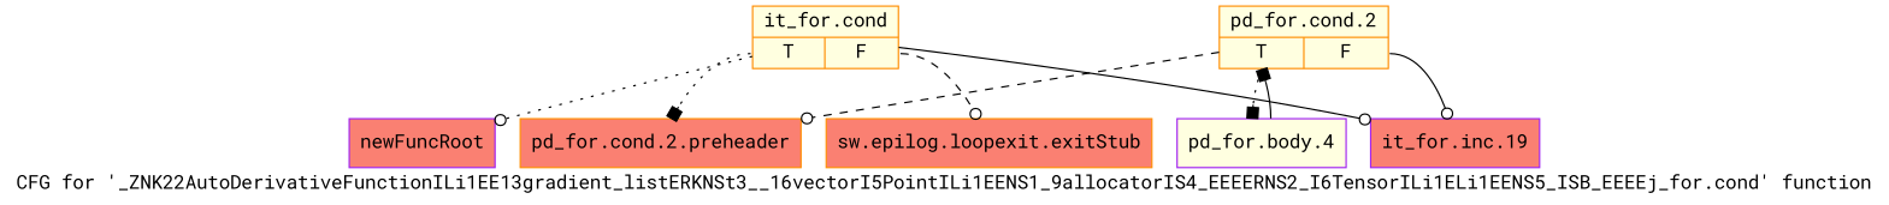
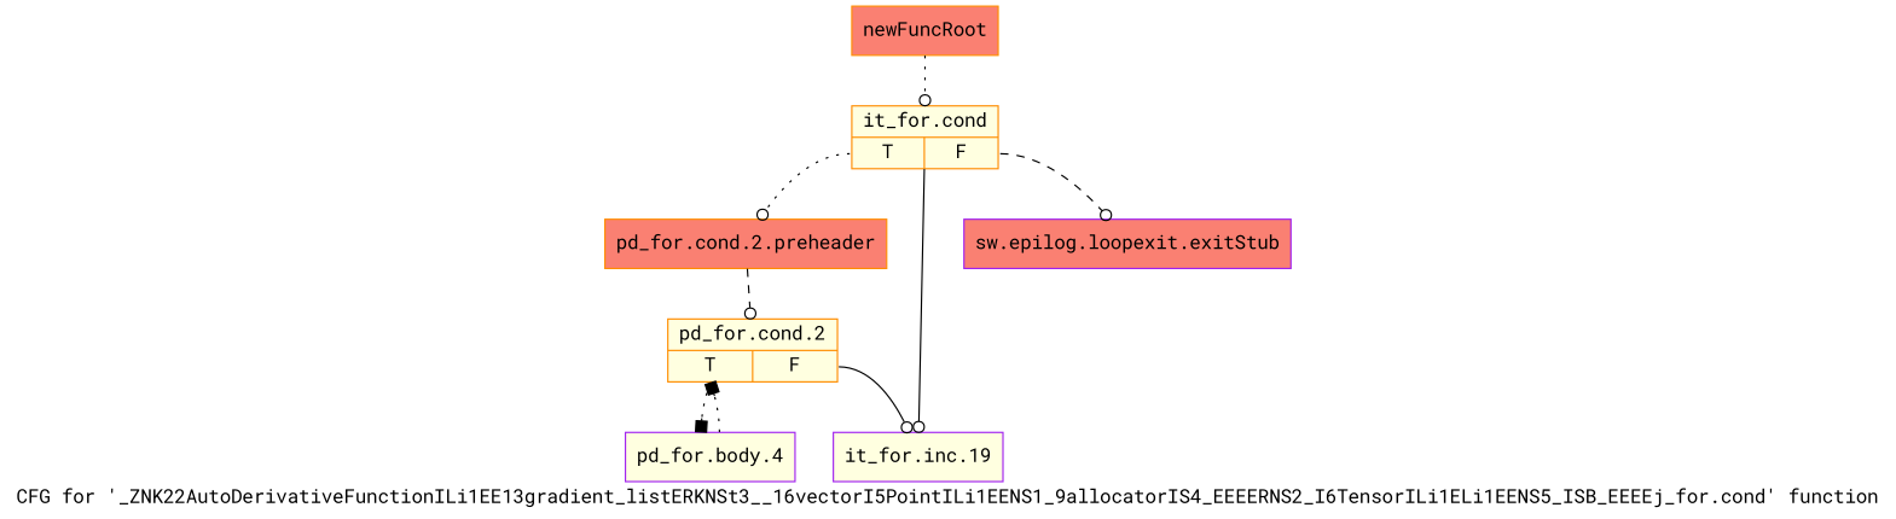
  digraph {
    fontname="Roboto Mono"
    label="CFG for '_ZNK22AutoDerivativeFunctionILi1EE13gradient_listERKNSt3__16vectorI5PointILi1EENS1_9allocatorIS4_EEEERNS2_I6TensorILi1ELi1EENS5_ISB_EEEEj_for.cond' function"
    node [color=darkorange fillcolor=salmon fontname="Roboto Mono" shape=record style=filled]
    edge [arrowhead=odot fontname="Roboto Mono" style=dotted]
-   n1 [color=purple label="{newFuncRoot}"]
+   n1 [label="{newFuncRoot}"]
    n2 [fillcolor=lightyellow label="{it_for.cond|{<s0>T|<s1>F}}"]
-   n3 [label="{sw.epilog.loopexit.exitStub}"]
+   n3 [color=purple label="{sw.epilog.loopexit.exitStub}"]
    n4 [label="{pd_for.cond.2.preheader}"]
-   n5 [color=purple label="{it_for.inc.19}"]
+   n5 [color=purple fillcolor=lightyellow label="{it_for.inc.19}"]
    n6 [fillcolor=lightyellow label="{pd_for.cond.2|{<s0>T|<s1>F}}"]
    n7 [color=purple fillcolor=lightyellow label="{pd_for.body.4}"]
-   n2 -> n1
+   n1 -> n2
    n2 -> n3 [style=dashed tailport=s1]
-   n2 -> n4 [arrowhead=box tailport=s0]
+   n2 -> n4 [tailport=s0]
    n2 -> n5 [style=solid]
-   n6 -> n4 [style=dashed]
+   n4 -> n6 [style=dashed]
    n6 -> n5 [style=solid tailport=s1]
    n6 -> n7 [arrowhead=box tailport=s0]
-   n7 -> n6 [arrowhead=box style=solid]
+   n7 -> n6 [arrowhead=box]
  }
